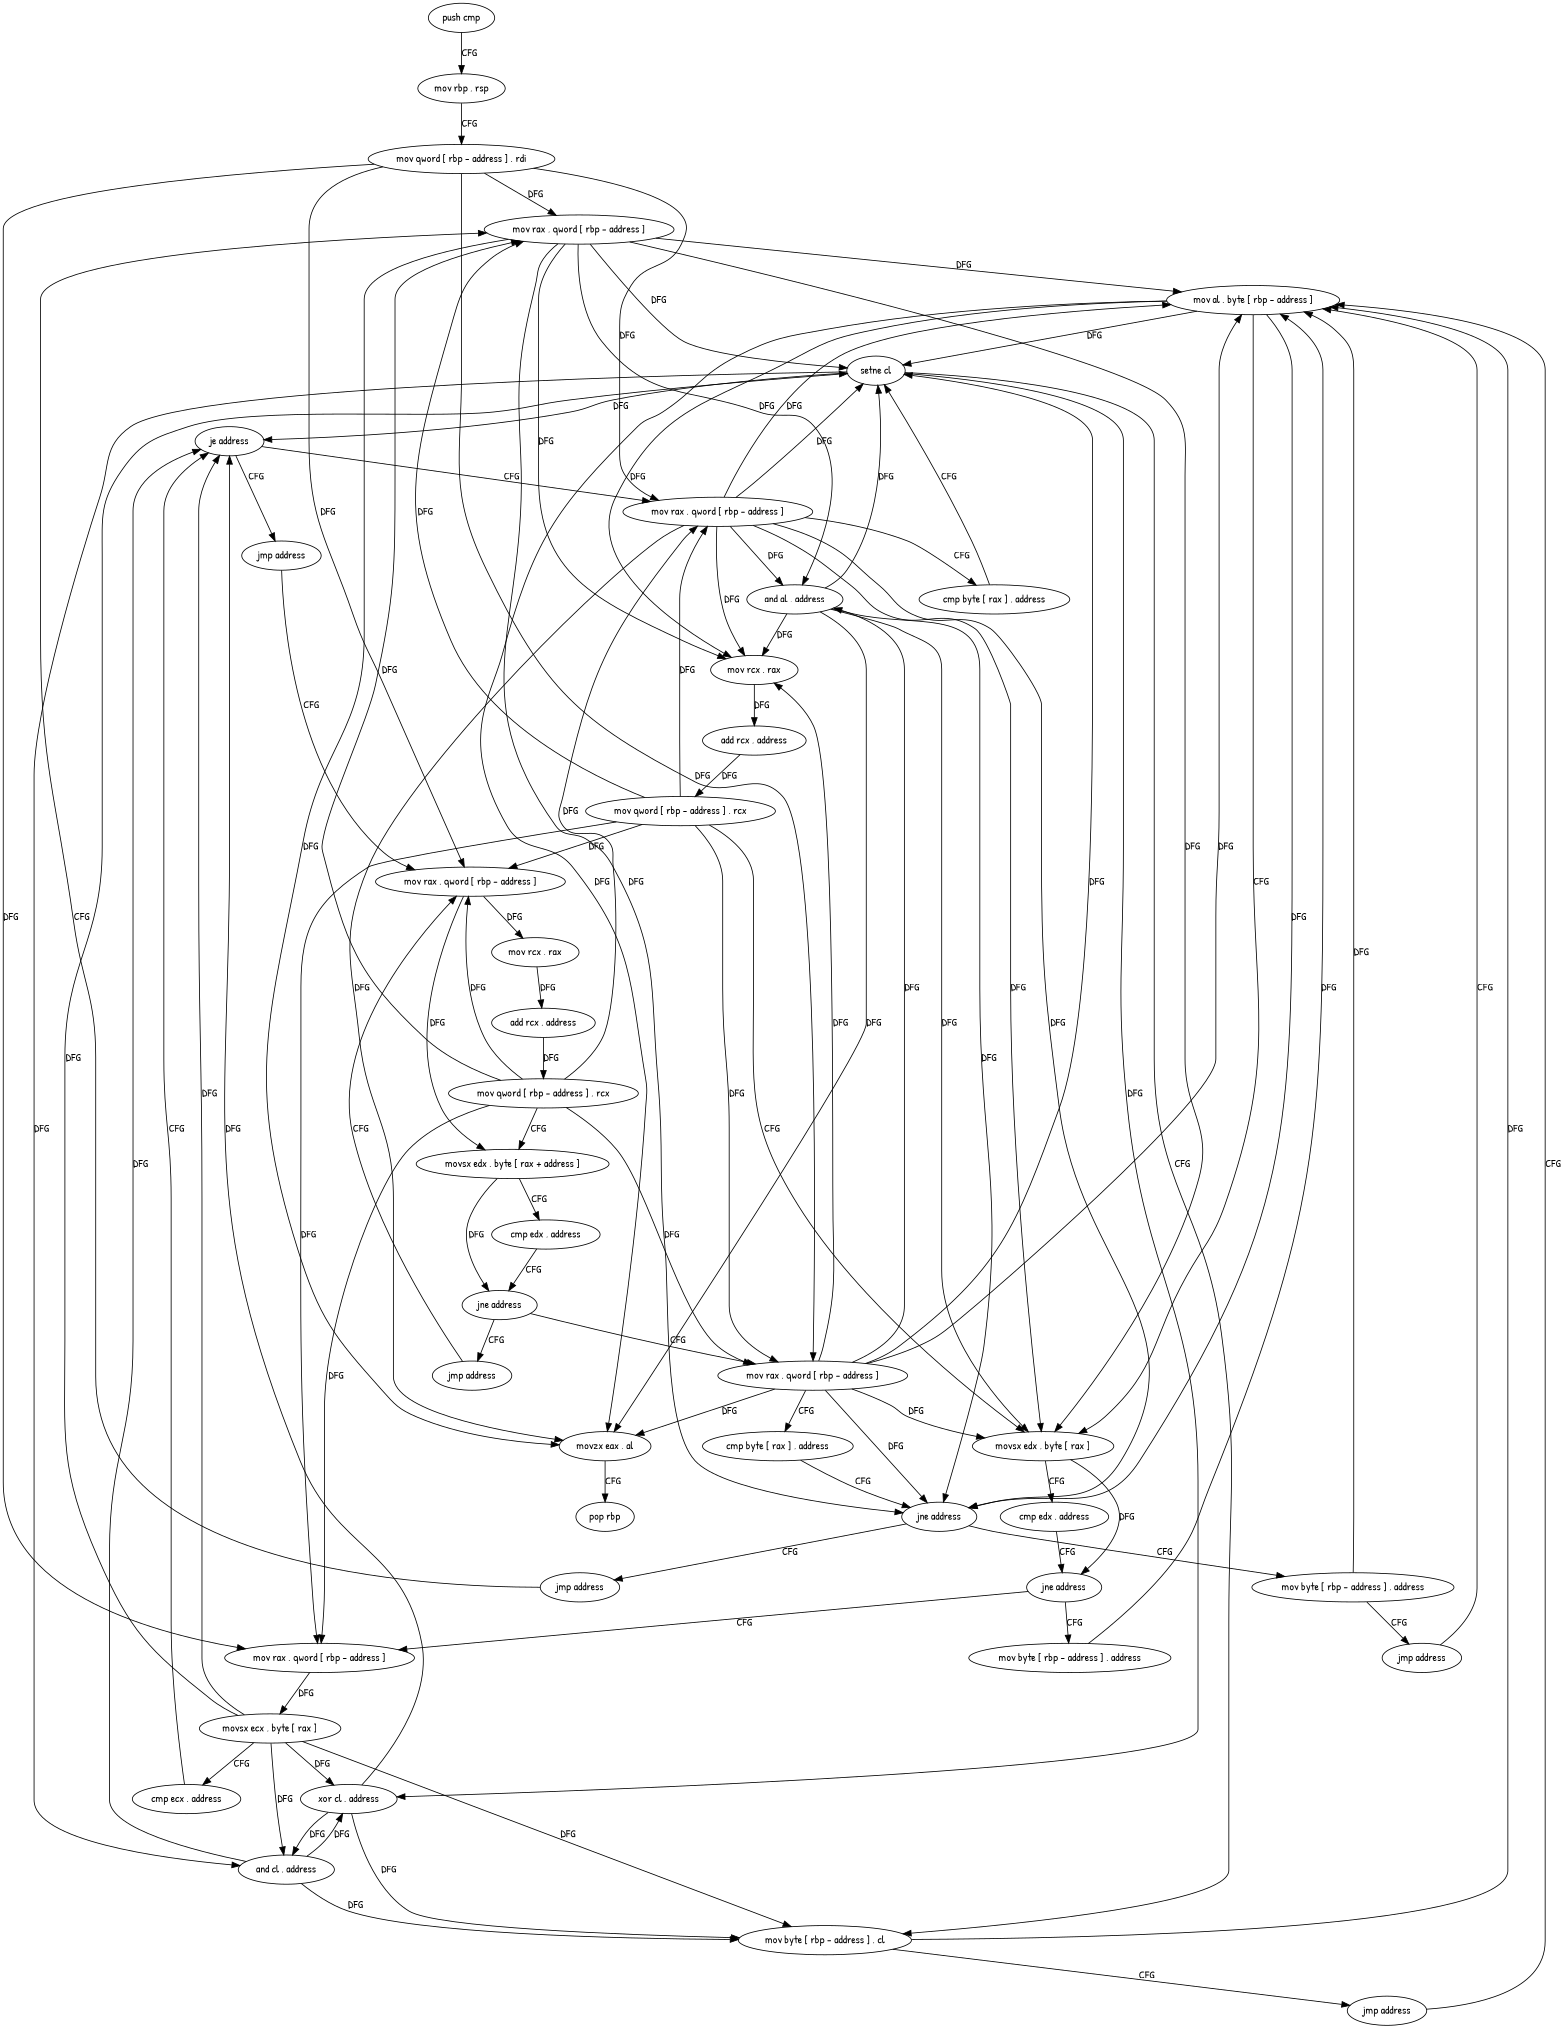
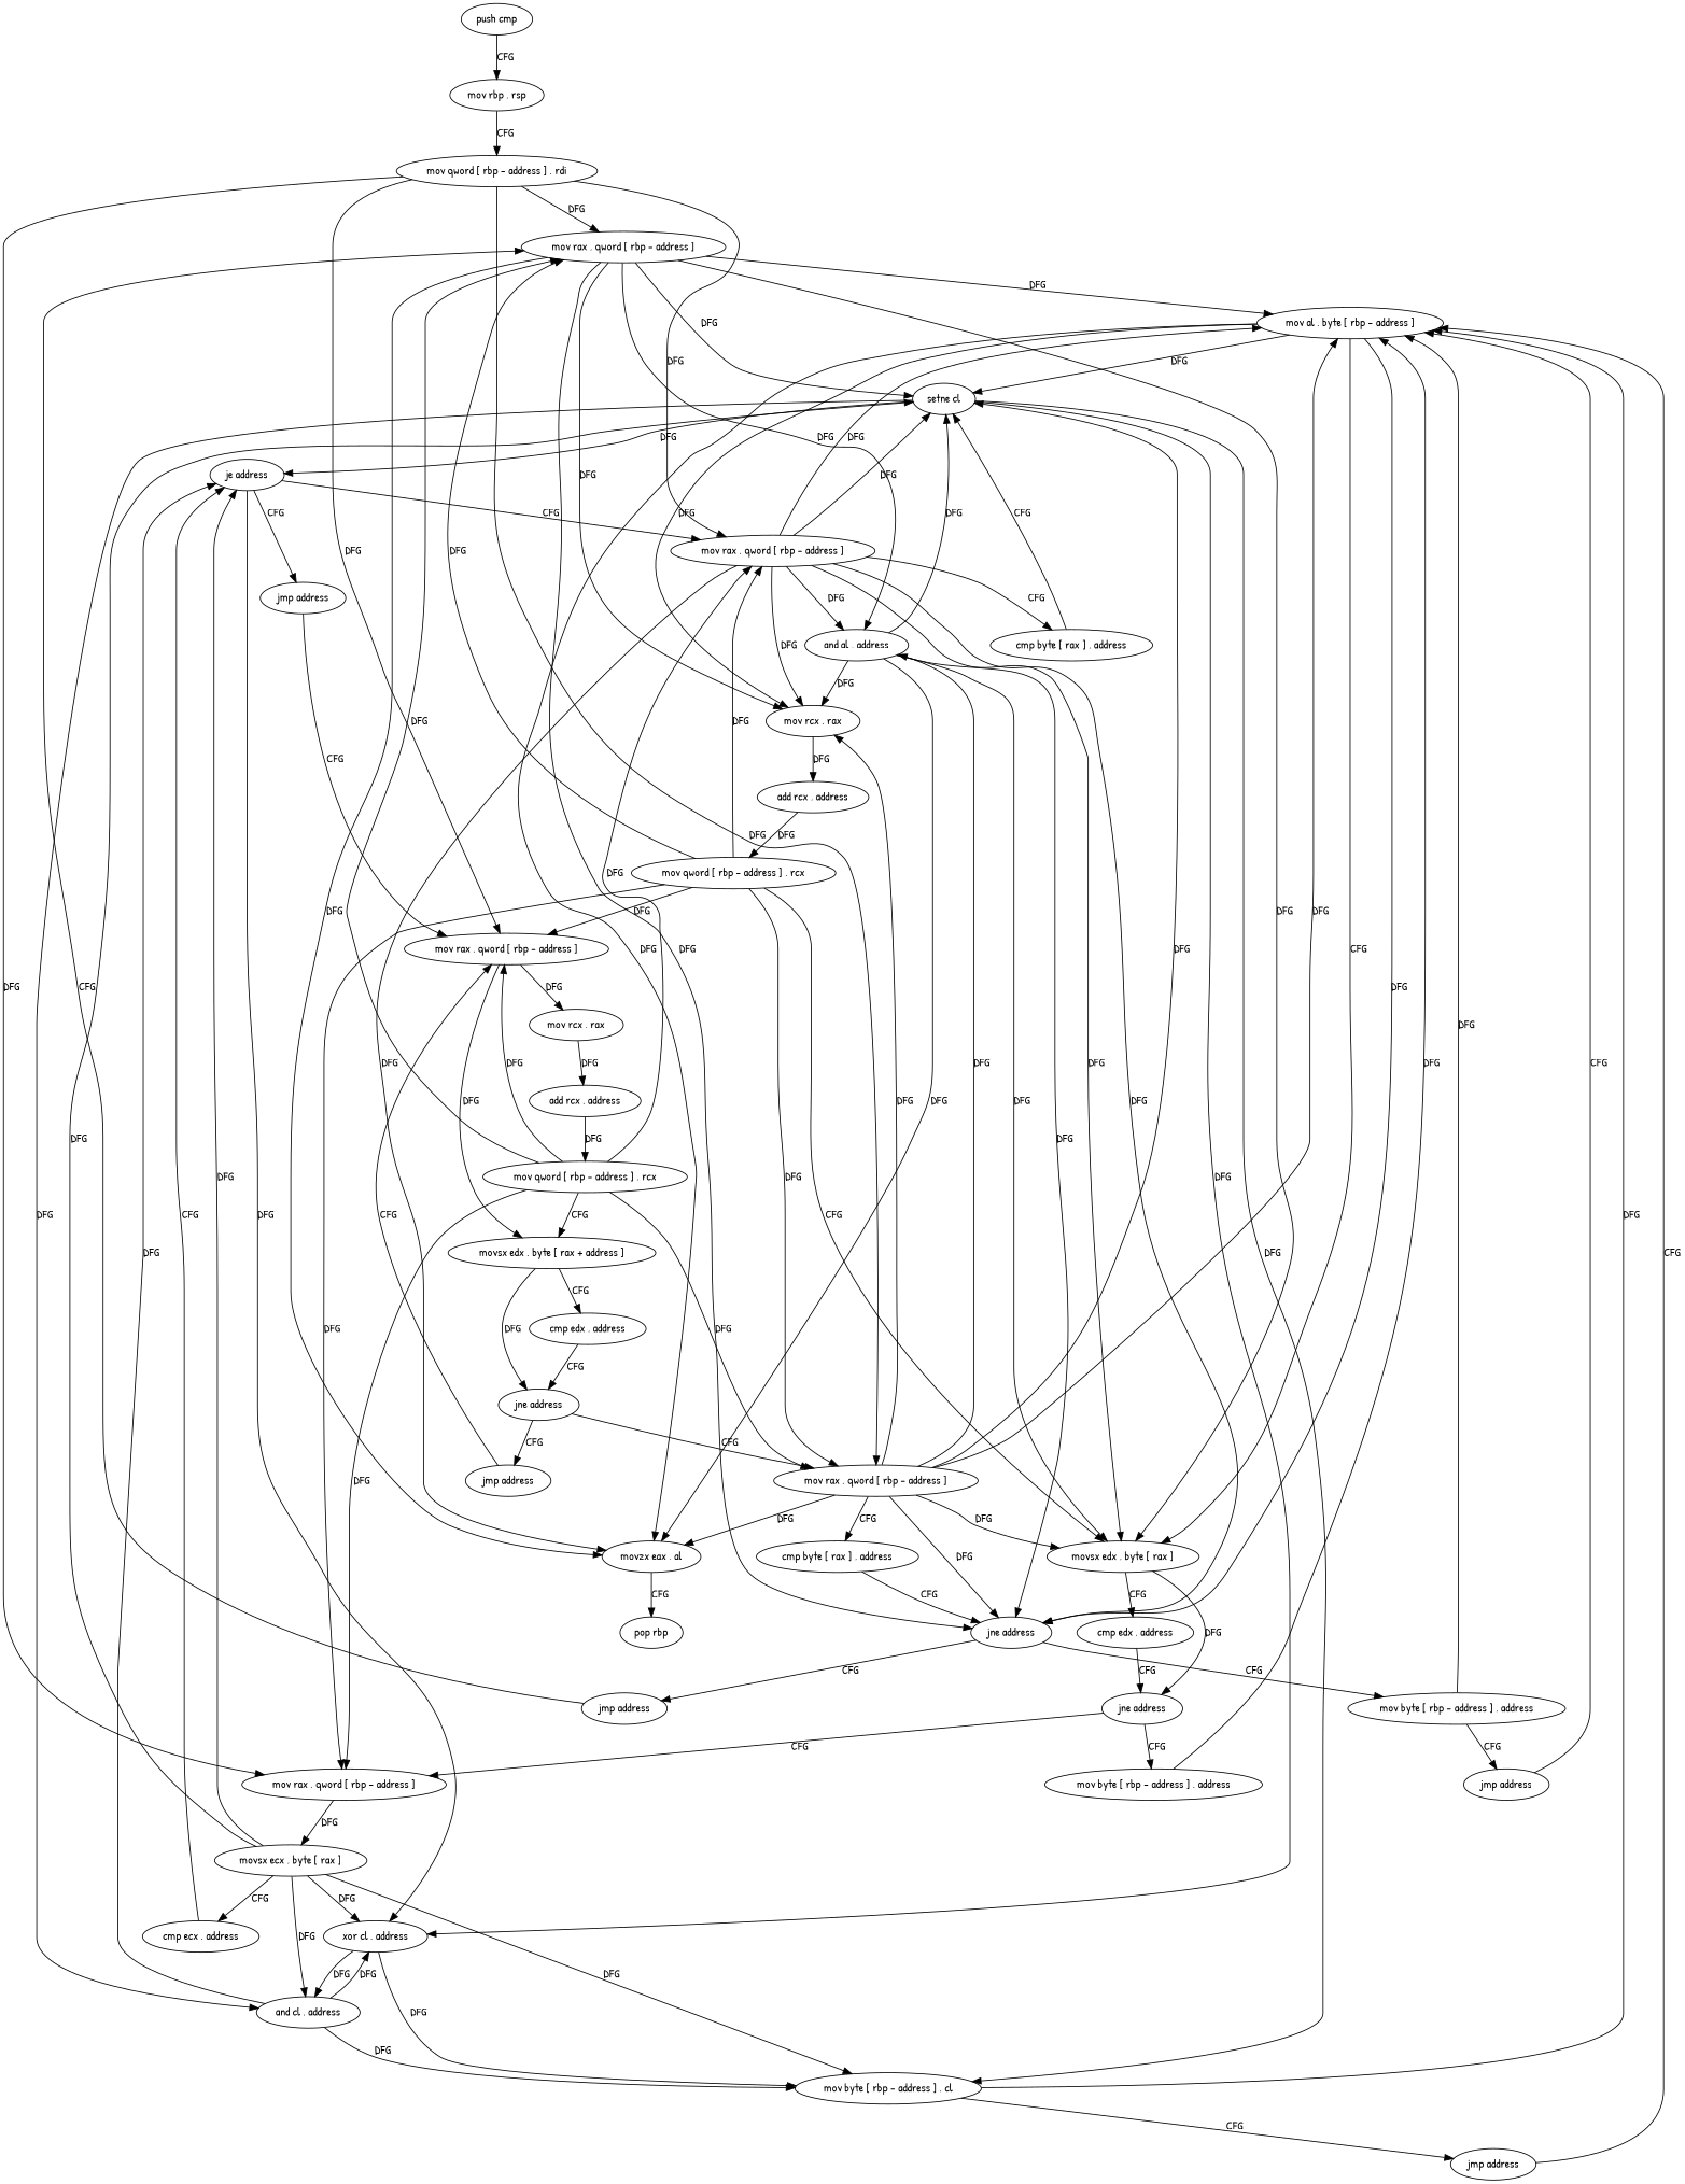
  digraph {
    fontname="Patrick Hand"
    node [fontname="Patrick Hand"]
    edge [fontname="Patrick Hand"]
    n1 [label="push cmp"]
    n2 [label="mov rbp , rsp"]
    n3 [label="mov qword [ rbp - address ] , rdi"]
    n4 [label="mov rax , qword [ rbp - address ]"]
    n5 [label="mov rax , qword [ rbp - address ]"]
    n6 [label="mov rax , qword [ rbp - address ]"]
    n7 [label="mov rax , qword [ rbp - address ]"]
    n8 [label="mov rax , qword [ rbp - address ]"]
    n9 [label="mov al , byte [ rbp - address ]"]
    n10 [label="setne cl"]
    n11 [label="and al , address"]
    n12 [label="movzx eax , al"]
    n13 [label="jne address"]
    n14 [label="mov rcx , rax"]
    n15 [label="movsx edx , byte [ rax ]"]
    n16 [label="movsx ecx , byte [ rax ]"]
    n17 [label="cmp byte [ rax ] , address"]
    n18 [label="mov rcx , rax"]
    n19 [label="movsx edx , byte [ rax + address ]"]
    n20 [label="cmp byte [ rax ] , address"]
    n21 [label="je address"]
    n22 [label="xor cl , address"]
    n23 [label="and cl , address"]
    n24 [label="mov byte [ rbp - address ] , cl"]
    n25 [label="pop rbp"]
    n26 [label="jmp address"]
    n27 [label="mov byte [ rbp - address ] , address"]
    n28 [label="add rcx , address"]
    n29 [label="cmp edx , address"]
    n30 [label="jne address"]
    n31 [label="mov byte [ rbp - address ] , address"]
    n32 [label="cmp ecx , address"]
    n33 [label="jmp address"]
    n34 [label="jmp address"]
    n35 [label="add rcx , address"]
    n36 [label="cmp edx , address"]
    n37 [label="jne address"]
    n38 [label="mov qword [ rbp - address ] , rcx"]
    n39 [label="jmp address"]
    n40 [label="jmp address"]
    n41 [label="mov qword [ rbp - address ] , rcx"]
    n1 -> n2 [label=CFG]
    n2 -> n3 [label=CFG]
    n3 -> n4 [label=DFG]
    n3 -> n5 [label=DFG]
    n3 -> n6 [label=DFG]
    n3 -> n7 [label=DFG]
    n3 -> n8 [label=DFG]
    n4 -> n9 [label=DFG]
    n4 -> n10 [label=DFG]
    n4 -> n11 [label=DFG]
    n4 -> n12 [label=DFG]
    n4 -> n13 [label=DFG]
    n4 -> n14 [label=DFG]
    n4 -> n15 [label=DFG]
    n5 -> n16 [label=DFG]
    n6 -> n9 [label=DFG]
    n6 -> n10 [label=DFG]
    n6 -> n11 [label=DFG]
    n6 -> n12 [label=DFG]
    n6 -> n13 [label=DFG]
    n6 -> n14 [label=DFG]
    n6 -> n15 [label=DFG]
    n6 -> n17 [label=CFG]
    n7 -> n18 [label=DFG]
    n7 -> n19 [label=DFG]
    n8 -> n9 [label=DFG]
    n8 -> n10 [label=DFG]
    n8 -> n11 [label=DFG]
    n8 -> n12 [label=DFG]
    n8 -> n13 [label=DFG]
    n8 -> n14 [label=DFG]
    n8 -> n15 [label=DFG]
    n8 -> n20 [label=CFG]
    n9 -> n10 [label=DFG]
    n9 -> n12 [label=DFG]
    n9 -> n13 [label=DFG]
    n9 -> n14 [label=DFG]
    n9 -> n15 [label=CFG]
    n10 -> n21 [label=DFG]
    n10 -> n22 [label=DFG]
    n10 -> n23 [label=DFG]
-   n10 -> n24 [label=CFG]
+   n10 -> n24 [label=DFG]
    n11 -> n10 [label=DFG]
    n11 -> n12 [label=DFG]
    n11 -> n13 [label=DFG]
    n11 -> n14 [label=DFG]
    n11 -> n15 [label=DFG]
    n12 -> n25 [label=CFG]
    n13 -> n26 [label=CFG]
    n13 -> n27 [label=CFG]
    n14 -> n28 [label=DFG]
    n15 -> n29 [label=CFG]
    n15 -> n30 [label=DFG]
    n16 -> n10 [label=DFG]
    n16 -> n21 [label=DFG]
    n16 -> n22 [label=DFG]
    n16 -> n23 [label=DFG]
    n16 -> n24 [label=DFG]
    n16 -> n32 [label=CFG]
    n17 -> n10 [label=CFG]
    n18 -> n35 [label=DFG]
    n19 -> n36 [label=CFG]
    n19 -> n37 [label=DFG]
    n20 -> n13 [label=CFG]
    n21 -> n6 [label=CFG]
    n21 -> n33 [label=CFG]
-   n22 -> n21 [label=DFG]
+   n21 -> n22 [label=DFG]
    n22 -> n23 [label=DFG]
    n22 -> n24 [label=DFG]
    n23 -> n21 [label=DFG]
    n23 -> n22 [label=DFG]
    n23 -> n24 [label=DFG]
    n24 -> n9 [label=DFG]
    n24 -> n34 [label=CFG]
    n26 -> n4 [label=CFG]
    n27 -> n9 [label=DFG]
    n27 -> n40 [label=CFG]
    n28 -> n41 [label=DFG]
    n29 -> n30 [label=CFG]
    n30 -> n5 [label=CFG]
    n30 -> n31 [label=CFG]
    n31 -> n9 [label=DFG]
    n32 -> n21 [label=CFG]
    n33 -> n7 [label=CFG]
    n34 -> n9 [label=CFG]
    n35 -> n38 [label=DFG]
    n36 -> n37 [label=CFG]
    n37 -> n8 [label=CFG]
    n37 -> n39 [label=CFG]
    n38 -> n4 [label=DFG]
    n38 -> n5 [label=DFG]
    n38 -> n6 [label=DFG]
    n38 -> n7 [label=DFG]
    n38 -> n8 [label=DFG]
    n38 -> n19 [label=CFG]
    n39 -> n7 [label=CFG]
    n40 -> n9 [label=CFG]
    n41 -> n4 [label=DFG]
    n41 -> n5 [label=DFG]
    n41 -> n6 [label=DFG]
    n41 -> n7 [label=DFG]
    n41 -> n8 [label=DFG]
    n41 -> n15 [label=CFG]
  }
